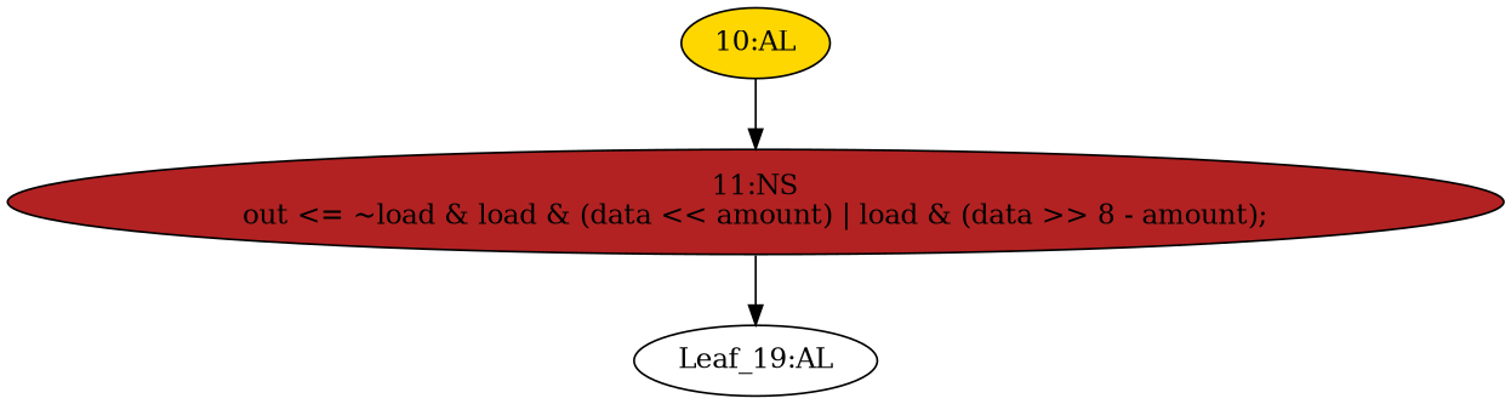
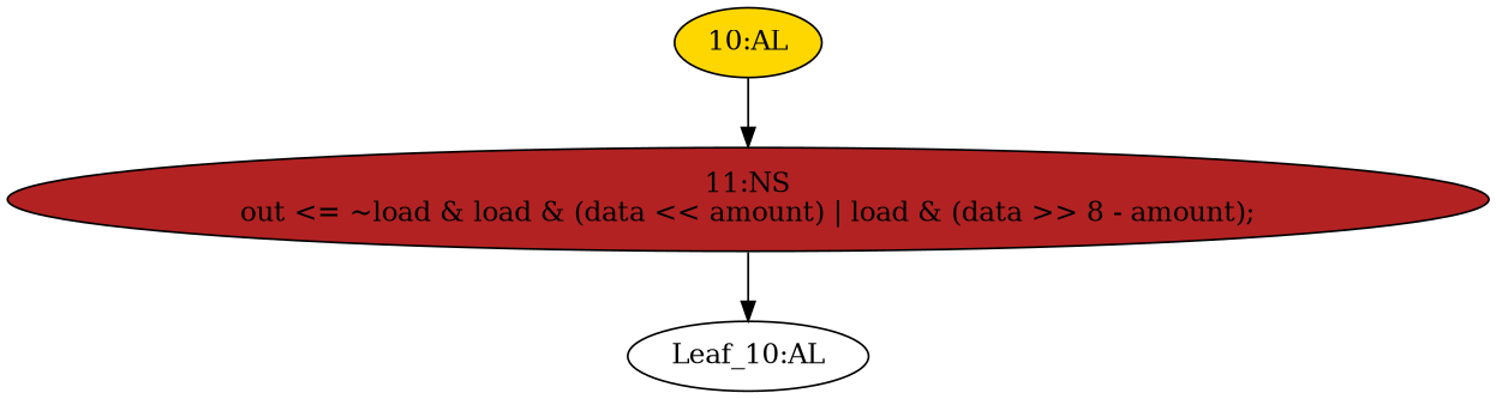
  strict digraph {
    node [style=filled]
    edge [cond="[]" lineno=None]
    n1 [ast="<pyverilog.vparser.ast.NonblockingSubstitution object at 0x7f2736cb0910>" fillcolor=firebrick label="11:NS\nout <= ~load & load & (data << amount) | load & (data >> 8 - amount);" statements="[<pyverilog.vparser.ast.NonblockingSubstitution object at 0x7f2736cb0910>]" typ=NonblockingSubstitution]
-   n2 [def_var="['out']" label="Leaf_19:AL" style=""]
+   n2 [def_var="['out']" label="Leaf_10:AL" style=""]
    n3 [ast="<pyverilog.vparser.ast.Always object at 0x7f2736cb0f50>" clk_sens=True fillcolor=gold label="10:AL" sens="['clk', 'reset']" statements="[]" typ=Always use_var="['load', 'amount', 'data']"]
    n1 -> n2
    n3 -> n1
  }
